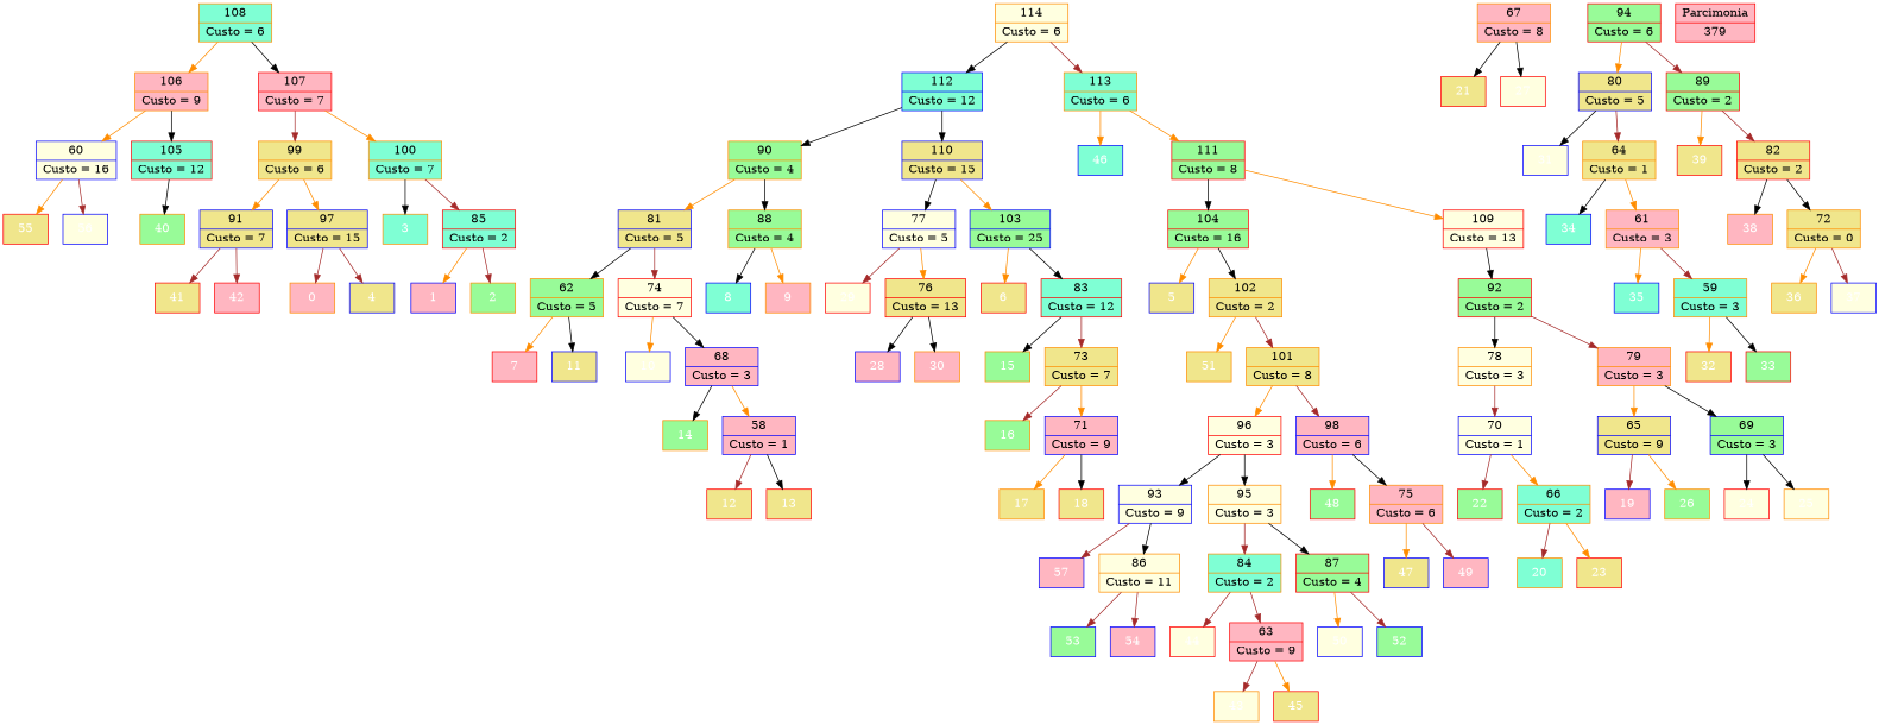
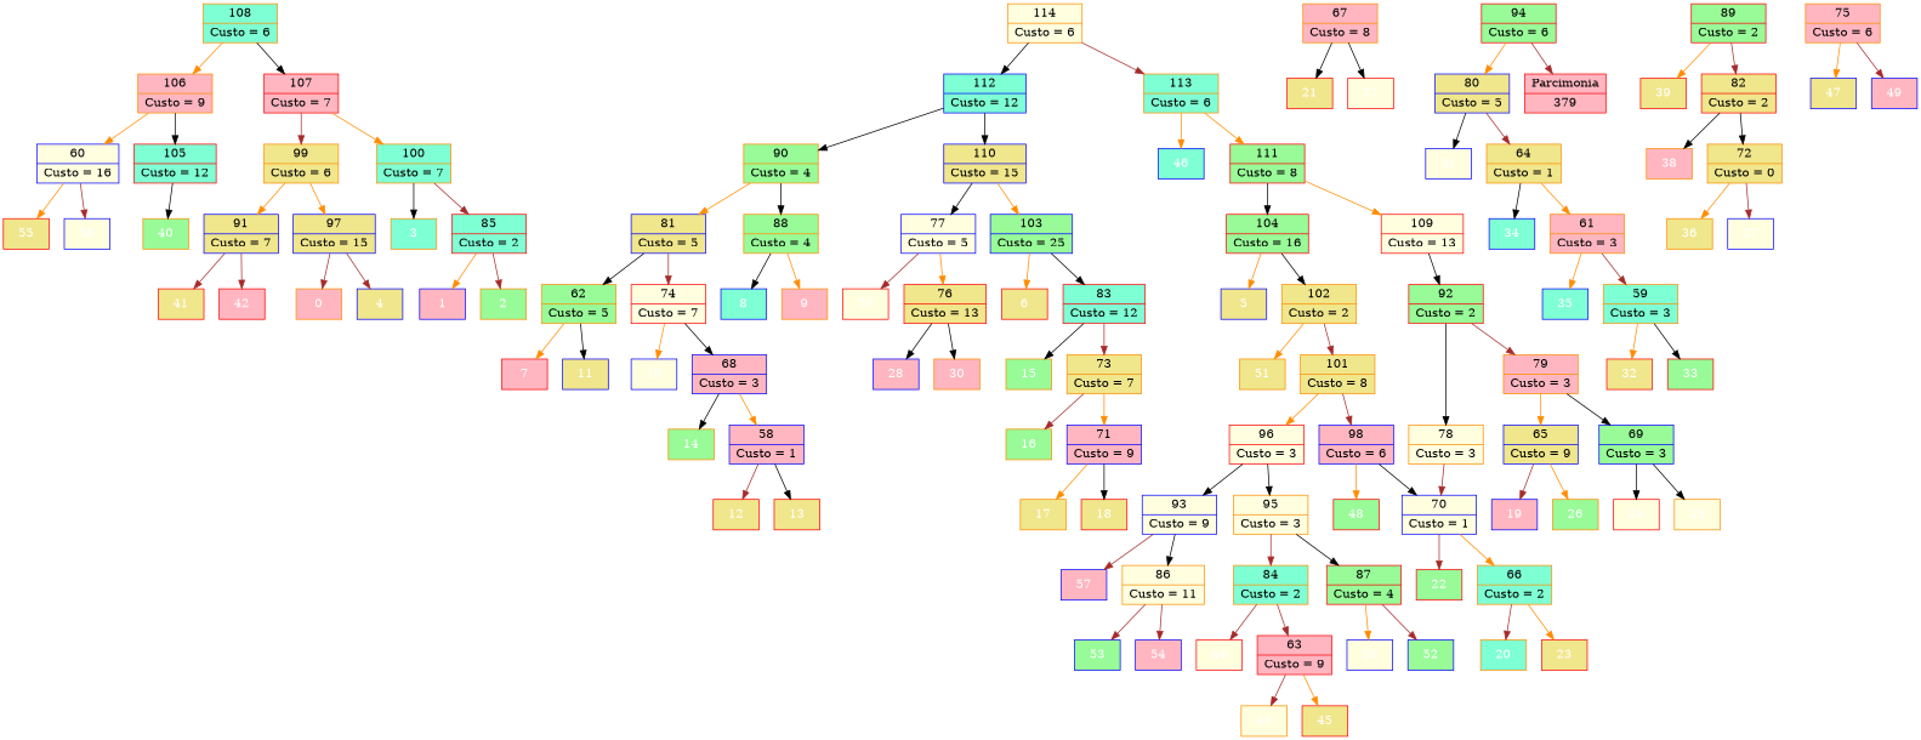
  digraph {
    node [color=darkorange fillcolor=khaki shape=record style=filled]
    edge [color=black]
    n1 [fillcolor=lightpink fontcolor=white fontsize=14 height=0.5 label="{0}"]
    n2 [color=blue fillcolor=lightpink fontcolor=white fontsize=14 height=0.5 label="{1}"]
    n3 [fillcolor=palegreen fontcolor=white fontsize=14 height=0.5 label="{2}"]
    n4 [fillcolor=aquamarine fontcolor=white fontsize=14 height=0.5 label="{3}"]
    n5 [color=blue fontcolor=white fontsize=14 height=0.5 label="{4}"]
    n6 [color=blue fontcolor=white fontsize=14 height=0.5 label="{5}"]
    n7 [color=red fontcolor=white fontsize=14 height=0.5 label="{6}"]
    n8 [color=red fillcolor=lightpink fontcolor=white fontsize=14 height=0.5 label="{7}"]
    n9 [color=blue fillcolor=aquamarine fontcolor=white fontsize=14 height=0.5 label="{8}"]
    n10 [fillcolor=lightpink fontcolor=white fontsize=14 height=0.5 label="{9}"]
    n11 [color=blue fillcolor=lightyellow fontcolor=white fontsize=14 height=0.5 label="{10}"]
    n12 [color=blue fontcolor=white fontsize=14 height=0.5 label="{11}"]
    n13 [color=red fontcolor=white fontsize=14 height=0.5 label="{12}"]
    n14 [color=red fontcolor=white fontsize=14 height=0.5 label="{13}"]
    n15 [fillcolor=palegreen fontcolor=white fontsize=14 height=0.5 label="{14}"]
    n16 [fillcolor=palegreen fontcolor=white fontsize=14 height=0.5 label="{15}"]
    n17 [fillcolor=palegreen fontcolor=white fontsize=14 height=0.5 label="{16}"]
    n18 [fontcolor=white fontsize=14 height=0.5 label="{17}"]
    n19 [color=red fontcolor=white fontsize=14 height=0.5 label="{18}"]
    n20 [color=blue fillcolor=lightpink fontcolor=white fontsize=14 height=0.5 label="{19}"]
    n21 [fillcolor=aquamarine fontcolor=white fontsize=14 height=0.5 label="{20}"]
    n22 [color=red fontcolor=white fontsize=14 height=0.5 label="{21}"]
    n23 [color=red fillcolor=palegreen fontcolor=white fontsize=14 height=0.5 label="{22}"]
    n24 [color=red fontcolor=white fontsize=14 height=0.5 label="{23}"]
    n25 [color=red fillcolor=lightyellow fontcolor=white fontsize=14 height=0.5 label="{24}"]
    n26 [fillcolor=lightyellow fontcolor=white fontsize=14 height=0.5 label="{25}"]
    n27 [fillcolor=palegreen fontcolor=white fontsize=14 height=0.5 label="{26}"]
    n28 [color=red fillcolor=lightyellow fontcolor=white fontsize=14 height=0.5 label="{27}"]
    n29 [color=blue fillcolor=lightpink fontcolor=white fontsize=14 height=0.5 label="{28}"]
    n30 [color=red fillcolor=lightyellow fontcolor=white fontsize=14 height=0.5 label="{29}"]
    n31 [fillcolor=lightpink fontcolor=white fontsize=14 height=0.5 label="{30}"]
    n32 [color=blue fillcolor=lightyellow fontcolor=white fontsize=14 height=0.5 label="{31}"]
    n33 [color=red fontcolor=white fontsize=14 height=0.5 label="{32}"]
    n34 [color=red fillcolor=palegreen fontcolor=white fontsize=14 height=0.5 label="{33}"]
    n35 [color=blue fillcolor=aquamarine fontcolor=white fontsize=14 height=0.5 label="{34}"]
    n36 [color=blue fillcolor=aquamarine fontcolor=white fontsize=14 height=0.5 label="{35}"]
    n37 [fontcolor=white fontsize=14 height=0.5 label="{36}"]
    n38 [color=blue fillcolor=lightyellow fontcolor=white fontsize=14 height=0.5 label="{37}"]
    n39 [fillcolor=lightpink fontcolor=white fontsize=14 height=0.5 label="{38}"]
    n40 [color=red fontcolor=white fontsize=14 height=0.5 label="{39}"]
    n41 [fillcolor=palegreen fontcolor=white fontsize=14 height=0.5 label="{40}"]
    n42 [color=red fontcolor=white fontsize=14 height=0.5 label="{41}"]
    n43 [color=red fillcolor=lightpink fontcolor=white fontsize=14 height=0.5 label="{42}"]
    n44 [fillcolor=lightyellow fontcolor=white fontsize=14 height=0.5 label="{43}"]
    n45 [color=red fillcolor=lightyellow fontcolor=white fontsize=14 height=0.5 label="{44}"]
    n46 [color=red fontcolor=white fontsize=14 height=0.5 label="{45}"]
    n47 [color=blue fillcolor=aquamarine fontcolor=white fontsize=14 height=0.5 label="{46}"]
    n48 [color=blue fontcolor=white fontsize=14 height=0.5 label="{47}"]
    n49 [color=red fillcolor=palegreen fontcolor=white fontsize=14 height=0.5 label="{48}"]
    n50 [color=blue fillcolor=lightpink fontcolor=white fontsize=14 height=0.5 label="{49}"]
    n51 [color=blue fillcolor=lightyellow fontcolor=white fontsize=14 height=0.5 label="{50}"]
    n52 [fontcolor=white fontsize=14 height=0.5 label="{51}"]
    n53 [color=blue fillcolor=palegreen fontcolor=white fontsize=14 height=0.5 label="{52}"]
    n54 [color=blue fillcolor=palegreen fontcolor=white fontsize=14 height=0.5 label="{53}"]
    n55 [color=blue fillcolor=lightpink fontcolor=white fontsize=14 height=0.5 label="{54}"]
    n56 [color=red fontcolor=white fontsize=14 height=0.5 label="{55}"]
    n57 [color=blue fillcolor=lightyellow fontcolor=white fontsize=14 height=0.5 label="{56}"]
    n58 [color=blue fillcolor=lightpink fontcolor=white fontsize=14 height=0.5 label="{57}"]
    n59 [color=blue fillcolor=lightpink label="{58|Custo = 1}"]
    n60 [fillcolor=aquamarine label="{59|Custo = 3}"]
    n61 [color=blue fillcolor=lightyellow label="{60|Custo = 16}"]
    n62 [fillcolor=lightpink label="{61|Custo = 3}"]
    n63 [fillcolor=palegreen label="{62|Custo = 5}"]
    n64 [color=red fillcolor=lightpink label="{63|Custo = 9}"]
    n65 [label="{64|Custo = 1}"]
    n66 [color=blue label="{65|Custo = 9}"]
    n67 [fillcolor=aquamarine label="{66|Custo = 2}"]
    n68 [fillcolor=lightpink label="{67|Custo = 8}"]
    n69 [color=blue fillcolor=lightpink label="{68|Custo = 3}"]
    n70 [color=blue fillcolor=palegreen label="{69|Custo = 3}"]
    n71 [color=blue fillcolor=lightyellow label="{70|Custo = 1}"]
    n72 [color=blue fillcolor=lightpink label="{71|Custo = 9}"]
    n73 [label="{72|Custo = 0}"]
    n74 [label="{73|Custo = 7}"]
    n75 [color=red fillcolor=lightyellow label="{74|Custo = 7}"]
    n76 [fillcolor=lightpink label="{75|Custo = 6}"]
    n77 [color=red label="{76|Custo = 13}"]
    n78 [color=blue fillcolor=lightyellow label="{77|Custo = 5}"]
    n79 [fillcolor=lightyellow label="{78|Custo = 3}"]
    n80 [fillcolor=lightpink label="{79|Custo = 3}"]
    n81 [color=blue label="{80|Custo = 5}"]
    n82 [color=blue label="{81|Custo = 5}"]
    n83 [color=red label="{82|Custo = 2}"]
    n84 [color=red fillcolor=aquamarine label="{83|Custo = 12}"]
    n85 [fillcolor=aquamarine label="{84|Custo = 2}"]
    n86 [color=red fillcolor=aquamarine label="{85|Custo = 2}"]
    n87 [fillcolor=lightyellow label="{86|Custo = 11}"]
    n88 [color=red fillcolor=palegreen label="{87|Custo = 4}"]
    n89 [fillcolor=palegreen label="{88|Custo = 4}"]
    n90 [color=red fillcolor=palegreen label="{89|Custo = 2}"]
    n91 [fillcolor=palegreen label="{90|Custo = 4}"]
    n92 [color=blue label="{91|Custo = 7}"]
    n93 [color=red fillcolor=palegreen label="{92|Custo = 2}"]
    n94 [color=blue fillcolor=lightyellow label="{93|Custo = 9}"]
    n95 [color=red fillcolor=palegreen label="{94|Custo = 6}"]
    n96 [fillcolor=lightyellow label="{95|Custo = 3}"]
    n97 [color=red fillcolor=lightyellow label="{96|Custo = 3}"]
    n98 [color=blue label="{97|Custo = 15}"]
    n99 [color=blue fillcolor=lightpink label="{98|Custo = 6}"]
    n100 [label="{99|Custo = 6}"]
    n101 [fillcolor=aquamarine label="{100|Custo = 7}"]
    n102 [label="{101|Custo = 8}"]
    n103 [label="{102|Custo = 2}"]
    n104 [color=blue fillcolor=palegreen label="{103|Custo = 25}"]
    n105 [color=red fillcolor=palegreen label="{104|Custo = 16}"]
    n106 [color=red fillcolor=aquamarine label="{105|Custo = 12}"]
    n107 [fillcolor=lightpink label="{106|Custo = 9}"]
    n108 [color=red fillcolor=lightpink label="{107|Custo = 7}"]
    n109 [fillcolor=aquamarine label="{108|Custo = 6}"]
    n110 [color=red fillcolor=lightyellow label="{109|Custo = 13}"]
    n111 [color=blue label="{110|Custo = 15}"]
    n112 [color=red fillcolor=palegreen label="{111|Custo = 8}"]
    n113 [color=blue fillcolor=aquamarine label="{112|Custo = 12}"]
    n114 [fillcolor=aquamarine label="{113|Custo = 6}"]
    n115 [fillcolor=lightyellow label="{114|Custo = 6}"]
    n116 [color=red fillcolor=lightpink label="{Parcimonia|379}"]
    n59 -> n13 [color=brown]
    n59 -> n14
    n60 -> n33 [color=darkorange]
    n60 -> n34
    n61 -> n56 [color=darkorange]
    n61 -> n57 [color=brown]
    n62 -> n36 [color=darkorange]
    n62 -> n60 [color=brown]
    n63 -> n8 [color=darkorange]
    n63 -> n12
    n64 -> n44 [color=brown]
    n64 -> n46 [color=darkorange]
    n65 -> n35
    n65 -> n62 [color=darkorange]
    n66 -> n20 [color=brown]
    n66 -> n27 [color=darkorange]
    n67 -> n21 [color=brown]
    n67 -> n24 [color=darkorange]
    n68 -> n22
    n68 -> n28
    n69 -> n15
    n69 -> n59 [color=darkorange]
    n70 -> n25
    n70 -> n26
    n71 -> n23 [color=brown]
    n71 -> n67 [color=darkorange]
    n72 -> n18 [color=darkorange]
    n72 -> n19
    n73 -> n37 [color=darkorange]
    n73 -> n38 [color=brown]
    n74 -> n17 [color=brown]
    n74 -> n72 [color=darkorange]
    n75 -> n11 [color=darkorange]
    n75 -> n69
    n76 -> n48 [color=darkorange]
    n76 -> n50 [color=brown]
    n77 -> n29
    n77 -> n31
    n78 -> n30 [color=brown]
    n78 -> n77 [color=darkorange]
    n79 -> n71 [color=brown]
    n80 -> n66 [color=darkorange]
    n80 -> n70
    n81 -> n32
    n81 -> n65 [color=brown]
    n82 -> n63
    n82 -> n75 [color=brown]
    n83 -> n39
    n83 -> n73
    n84 -> n16
    n84 -> n74 [color=brown]
    n85 -> n45 [color=brown]
    n85 -> n64 [color=brown]
    n86 -> n2 [color=darkorange]
    n86 -> n3 [color=brown]
    n87 -> n54 [color=brown]
    n87 -> n55 [color=brown]
    n88 -> n51 [color=darkorange]
    n88 -> n53 [color=brown]
    n89 -> n9
    n89 -> n10 [color=darkorange]
    n90 -> n40 [color=darkorange]
    n90 -> n83 [color=brown]
    n91 -> n82 [color=darkorange]
    n91 -> n89
    n92 -> n42 [color=brown]
    n92 -> n43 [color=brown]
    n93 -> n79
    n93 -> n80 [color=brown]
    n94 -> n58 [color=brown]
    n94 -> n87
    n95 -> n81 [color=darkorange]
-   n95 -> n90 [color=brown]
+   n95 -> n116 [color=brown]
    n96 -> n85 [color=brown]
    n96 -> n88
    n97 -> n94
    n97 -> n96
    n98 -> n1 [color=brown]
    n98 -> n5 [color=brown]
    n99 -> n49 [color=darkorange]
-   n99 -> n76
+   n99 -> n71
    n100 -> n92 [color=darkorange]
    n100 -> n98 [color=darkorange]
    n101 -> n4
    n101 -> n86 [color=brown]
    n102 -> n97 [color=darkorange]
    n102 -> n99 [color=brown]
    n103 -> n52 [color=darkorange]
    n103 -> n102 [color=brown]
    n104 -> n7 [color=darkorange]
    n104 -> n84
    n105 -> n6 [color=darkorange]
    n105 -> n103
    n106 -> n41
    n107 -> n61 [color=darkorange]
    n107 -> n106
    n108 -> n100 [color=brown]
    n108 -> n101 [color=darkorange]
    n109 -> n107 [color=darkorange]
    n109 -> n108
    n110 -> n93
    n111 -> n78
    n111 -> n104 [color=darkorange]
    n112 -> n105
    n112 -> n110 [color=darkorange]
    n113 -> n91
    n113 -> n111
    n114 -> n47 [color=darkorange]
    n114 -> n112 [color=darkorange]
    n115 -> n113
    n115 -> n114 [color=brown]
  }
